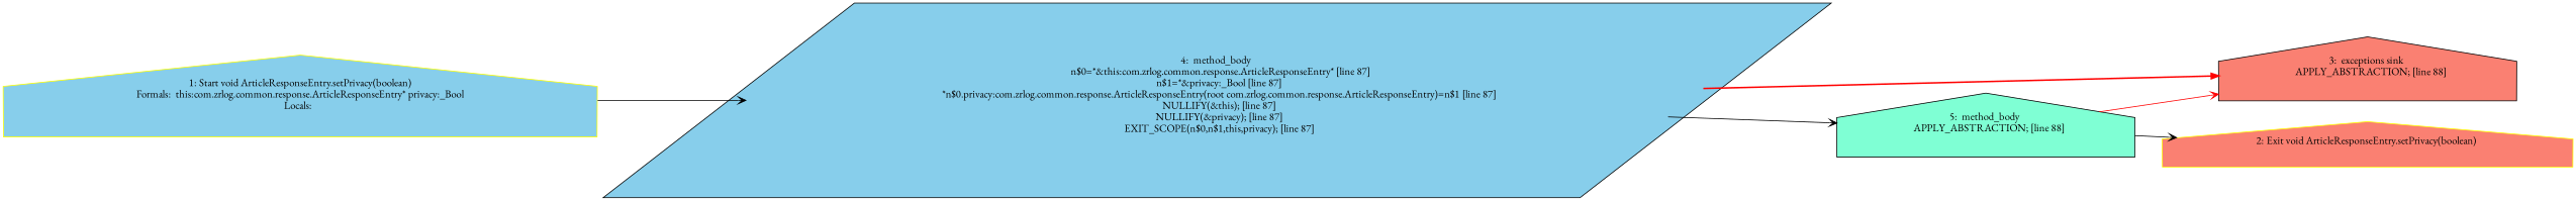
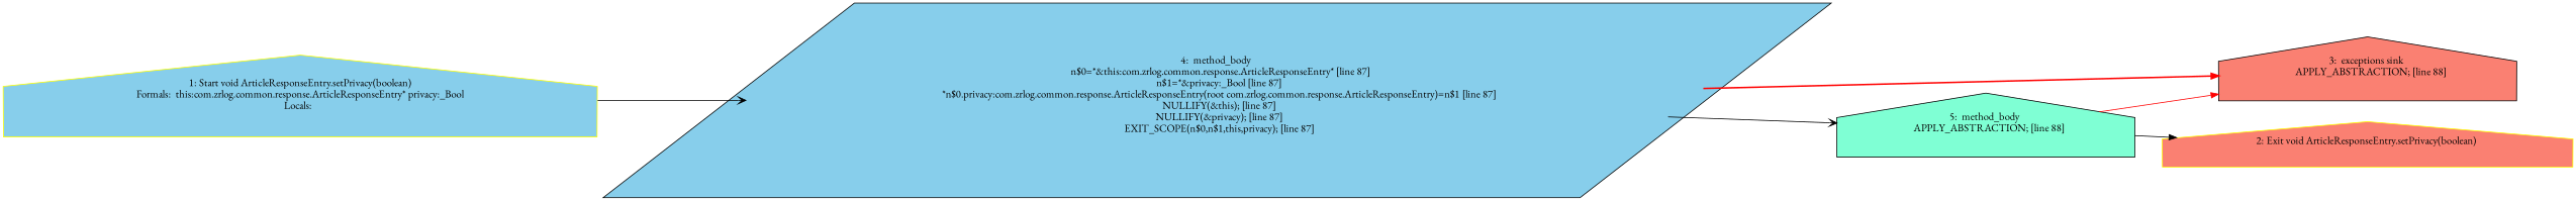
  digraph {
    fontname="EB Garamond"
    rankdir=LR
    node [fillcolor=skyblue fontname="EB Garamond" shape=house style=filled]
    edge [arrowhead=vee fontname="EB Garamond" style=solid]
    n1 [color=yellow label="1: Start void ArticleResponseEntry.setPrivacy(boolean)\nFormals:  this:com.zrlog.common.response.ArticleResponseEntry* privacy:_Bool\nLocals:  \n  "]
    n2 [label="4:  method_body \n   n$0=*&this:com.zrlog.common.response.ArticleResponseEntry* [line 87]\n  n$1=*&privacy:_Bool [line 87]\n  *n$0.privacy:com.zrlog.common.response.ArticleResponseEntry(root com.zrlog.common.response.ArticleResponseEntry)=n$1 [line 87]\n  NULLIFY(&this); [line 87]\n  NULLIFY(&privacy); [line 87]\n  EXIT_SCOPE(n$0,n$1,this,privacy); [line 87]\n " shape=parallelogram]
    n3 [fillcolor=salmon label="3:  exceptions sink \n   APPLY_ABSTRACTION; [line 88]\n "]
    n4 [fillcolor=aquamarine label="5:  method_body \n   APPLY_ABSTRACTION; [line 88]\n "]
    n5 [color=yellow fillcolor=salmon label="2: Exit void ArticleResponseEntry.setPrivacy(boolean) \n  "]
    n1 -> n2
    n2 -> n3 [arrowhead=normal color=red style=bold]
    n2 -> n4
-   n4 -> n3 [color=red]
-   n4 -> n5
+   n4 -> n3 [arrowhead=normal color=red]
+   n4 -> n5 [arrowhead=normal]
  }
